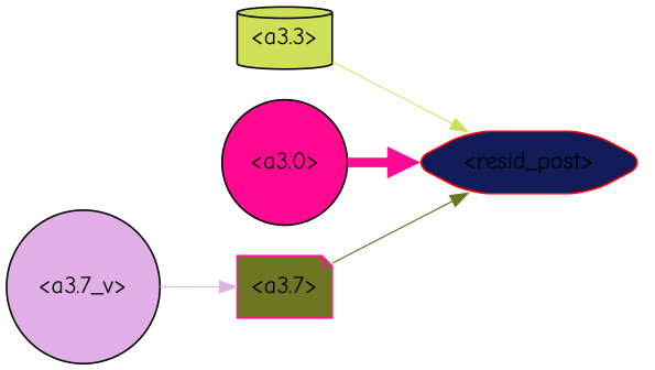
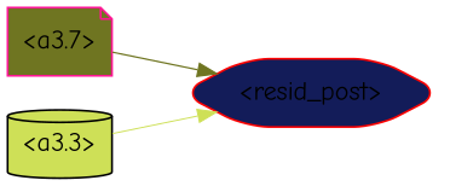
  strict digraph {
    fontname="Comic Neue"
    rankdir=LR
    splines=true
    node [color=black fontname="Comic Neue" shape=circle style="filled, rounded"]
    edge [fontname="Comic Neue" penwidth=0.6]
    "<a3.7>" [color=deeppink fillcolor="#6f7521" shape=note]
    "<resid_post>" [color=red fillcolor="#131c59" shape=hexagon]
    "<a3.3>" [fillcolor="#cee057" shape=cylinder]
-   "<a3.0>" [fillcolor="#ff0993"]
-   "<a3.7_v>" [fillcolor="#e1afe5"]
    "<a3.7>" -> "<resid_post>" [color="#6f7521" penwidth=0.7595263123512268]
    "<a3.3>" -> "<resid_post>" [color="#cee057"]
-   "<a3.0>" -> "<resid_post>" [color="#ff0993" penwidth=5.540827631950378]
-   "<a3.7_v>" -> "<a3.7>" [color="#e1afe5"]
  }
